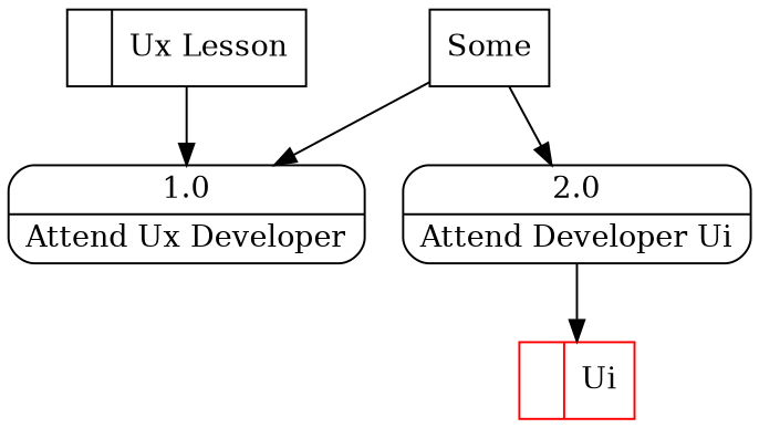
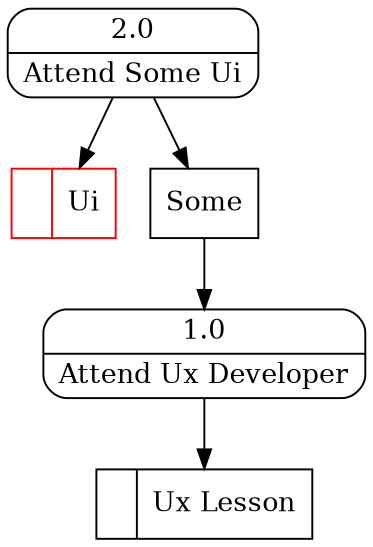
  digraph {
    node [shape=record]
    n1 [label="<f0>  |<f1> Ux Lesson "]
    n2 [color=red label="<f0>  |<f1> Ui "]
    n3 [label=Some shape=box]
    n4 [label="{<f0> 1.0|<f1> Attend Ux Developer }" shape=Mrecord]
-   n5 [label="{<f0> 2.0|<f1> Attend Developer Ui }" shape=Mrecord]
+   n5 [label="{<f0> 2.0|<f1> Attend Some Ui }" shape=Mrecord]
    n3 -> n4
-   n3 -> n5
-   n1 -> n4
+   n5 -> n3
+   n4 -> n1
    n5 -> n2
  }
